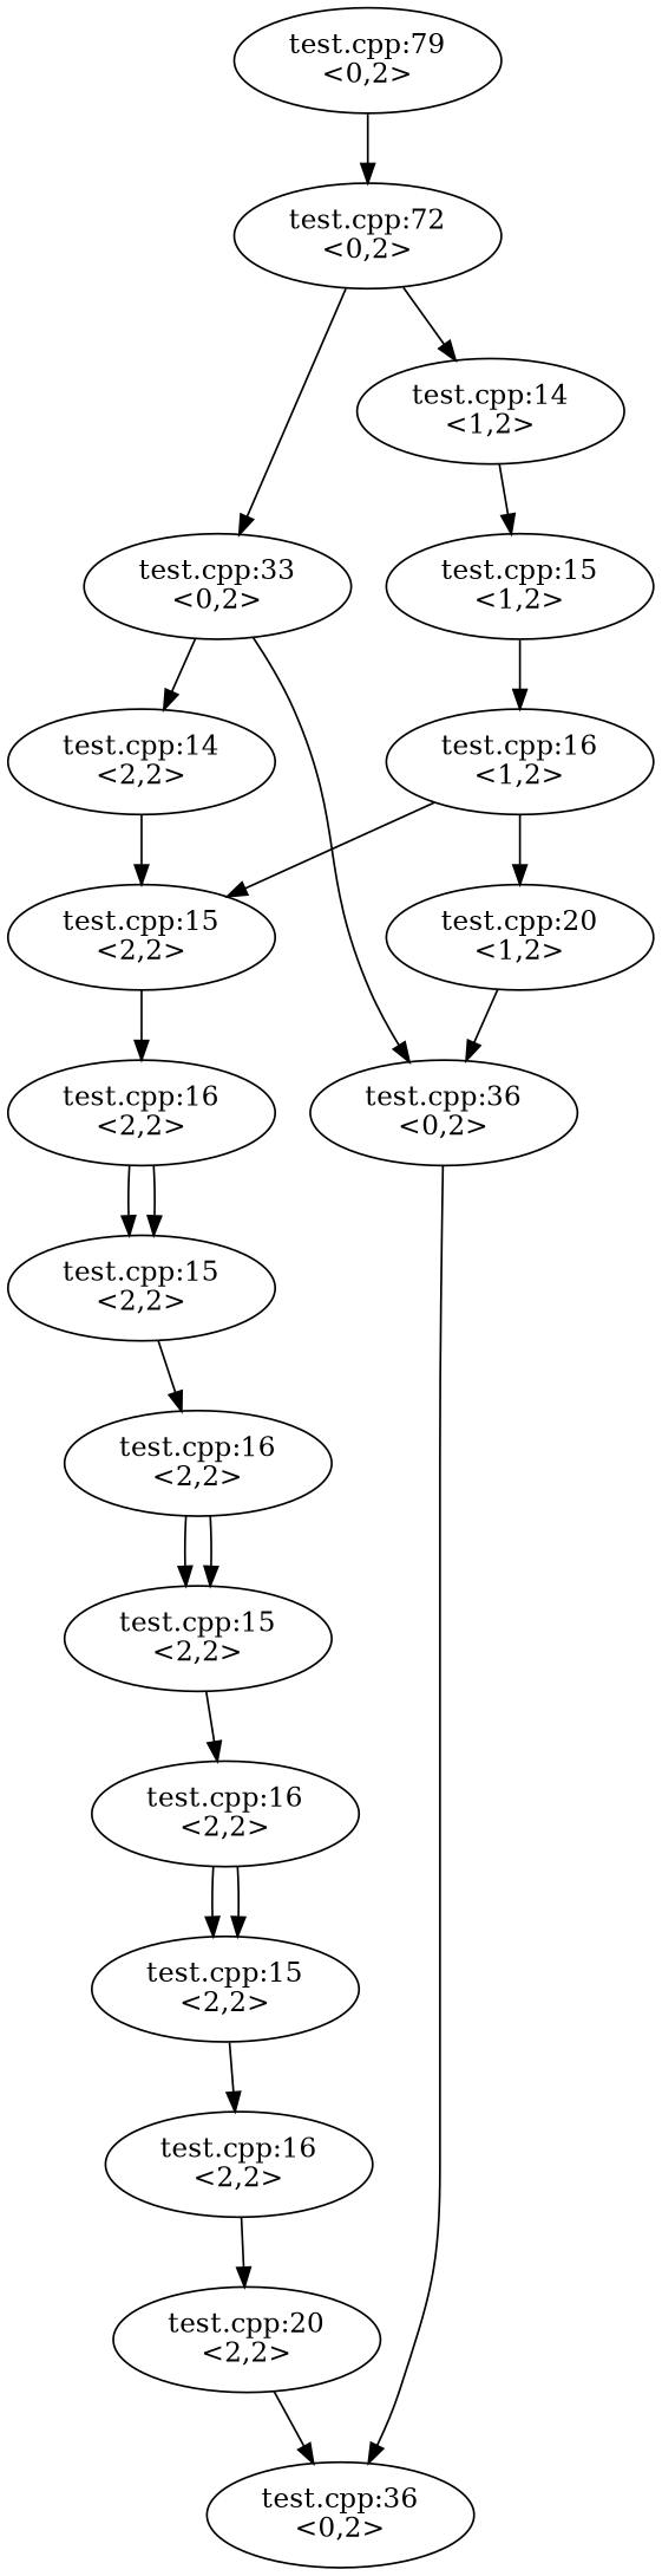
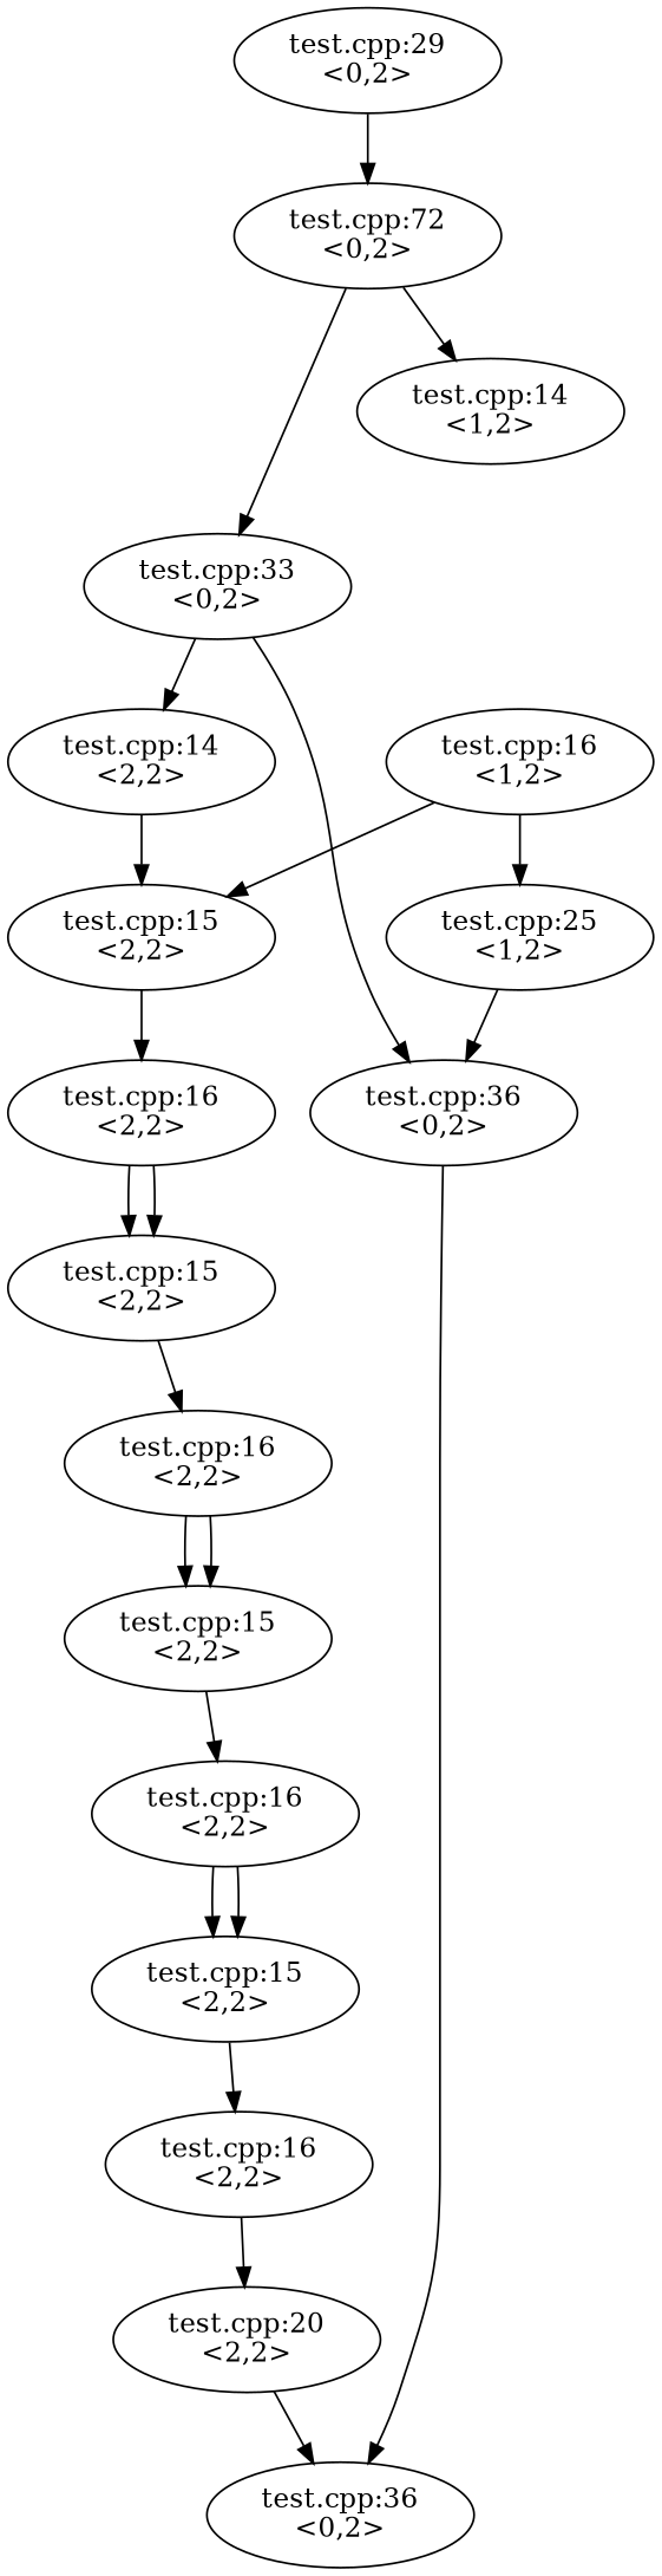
  digraph {
-   n1 [label="test.cpp:79\n<0,2>"]
+   n1 [label="test.cpp:29\n<0,2>"]
    n2 [label="test.cpp:72\n<0,2>"]
    n3 [label="test.cpp:14\n<1,2>"]
    n4 [label="test.cpp:33\n<0,2>"]
-   n5 [label="test.cpp:15\n<1,2>"]
    n6 [label="test.cpp:14\n<2,2>"]
    n7 [label="test.cpp:36\n<0,2>"]
    n8 [label="test.cpp:16\n<1,2>"]
    n9 [label="test.cpp:15\n<2,2>"]
    n10 [label="test.cpp:36\n<0,2>"]
    n11 [label="test.cpp:16\n<2,2>"]
-   n12 [label="test.cpp:20\n<1,2>"]
+   n12 [label="test.cpp:25\n<1,2>"]
    n13 [label="test.cpp:15\n<2,2>"]
    n14 [label="test.cpp:16\n<2,2>"]
    n15 [label="test.cpp:15\n<2,2>"]
    n16 [label="test.cpp:16\n<2,2>"]
    n17 [label="test.cpp:15\n<2,2>"]
    n18 [label="test.cpp:16\n<2,2>"]
    n19 [label="test.cpp:20\n<2,2>"]
    n1 -> n2
    n2 -> n3
    n2 -> n4
-   n3 -> n5
    n4 -> n6
    n4 -> n7
-   n5 -> n8
    n6 -> n9
    n7 -> n10
    n8 -> n9
    n8 -> n12
    n9 -> n11
    n11 -> n13
    n11 -> n13
    n12 -> n7
    n13 -> n14
    n14 -> n15
    n14 -> n15
    n15 -> n16
    n16 -> n17
    n16 -> n17
    n17 -> n18
    n18 -> n19
    n19 -> n10
  }
